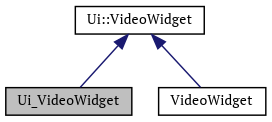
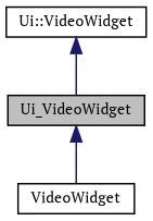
  digraph {
    fontname="PT Serif"
    node [color=black fillcolor=white fontname="PT Serif" fontsize=10 shape=record style=filled]
    edge [color=midnightblue dir=back fontname="PT Serif" fontsize=10 labelfontname=Helvetica labelfontsize=10 style=solid]
    n1 [fillcolor=grey75 fontcolor=black height=0.2 label=Ui_VideoWidget width=0.4]
    n2 [height=0.2 label=VideoWidget width=0.4]
    n3 [height=0.2 label="Ui::VideoWidget" width=0.4]
-   n3 -> n2
+   n1 -> n2
    n3 -> n1
  }
